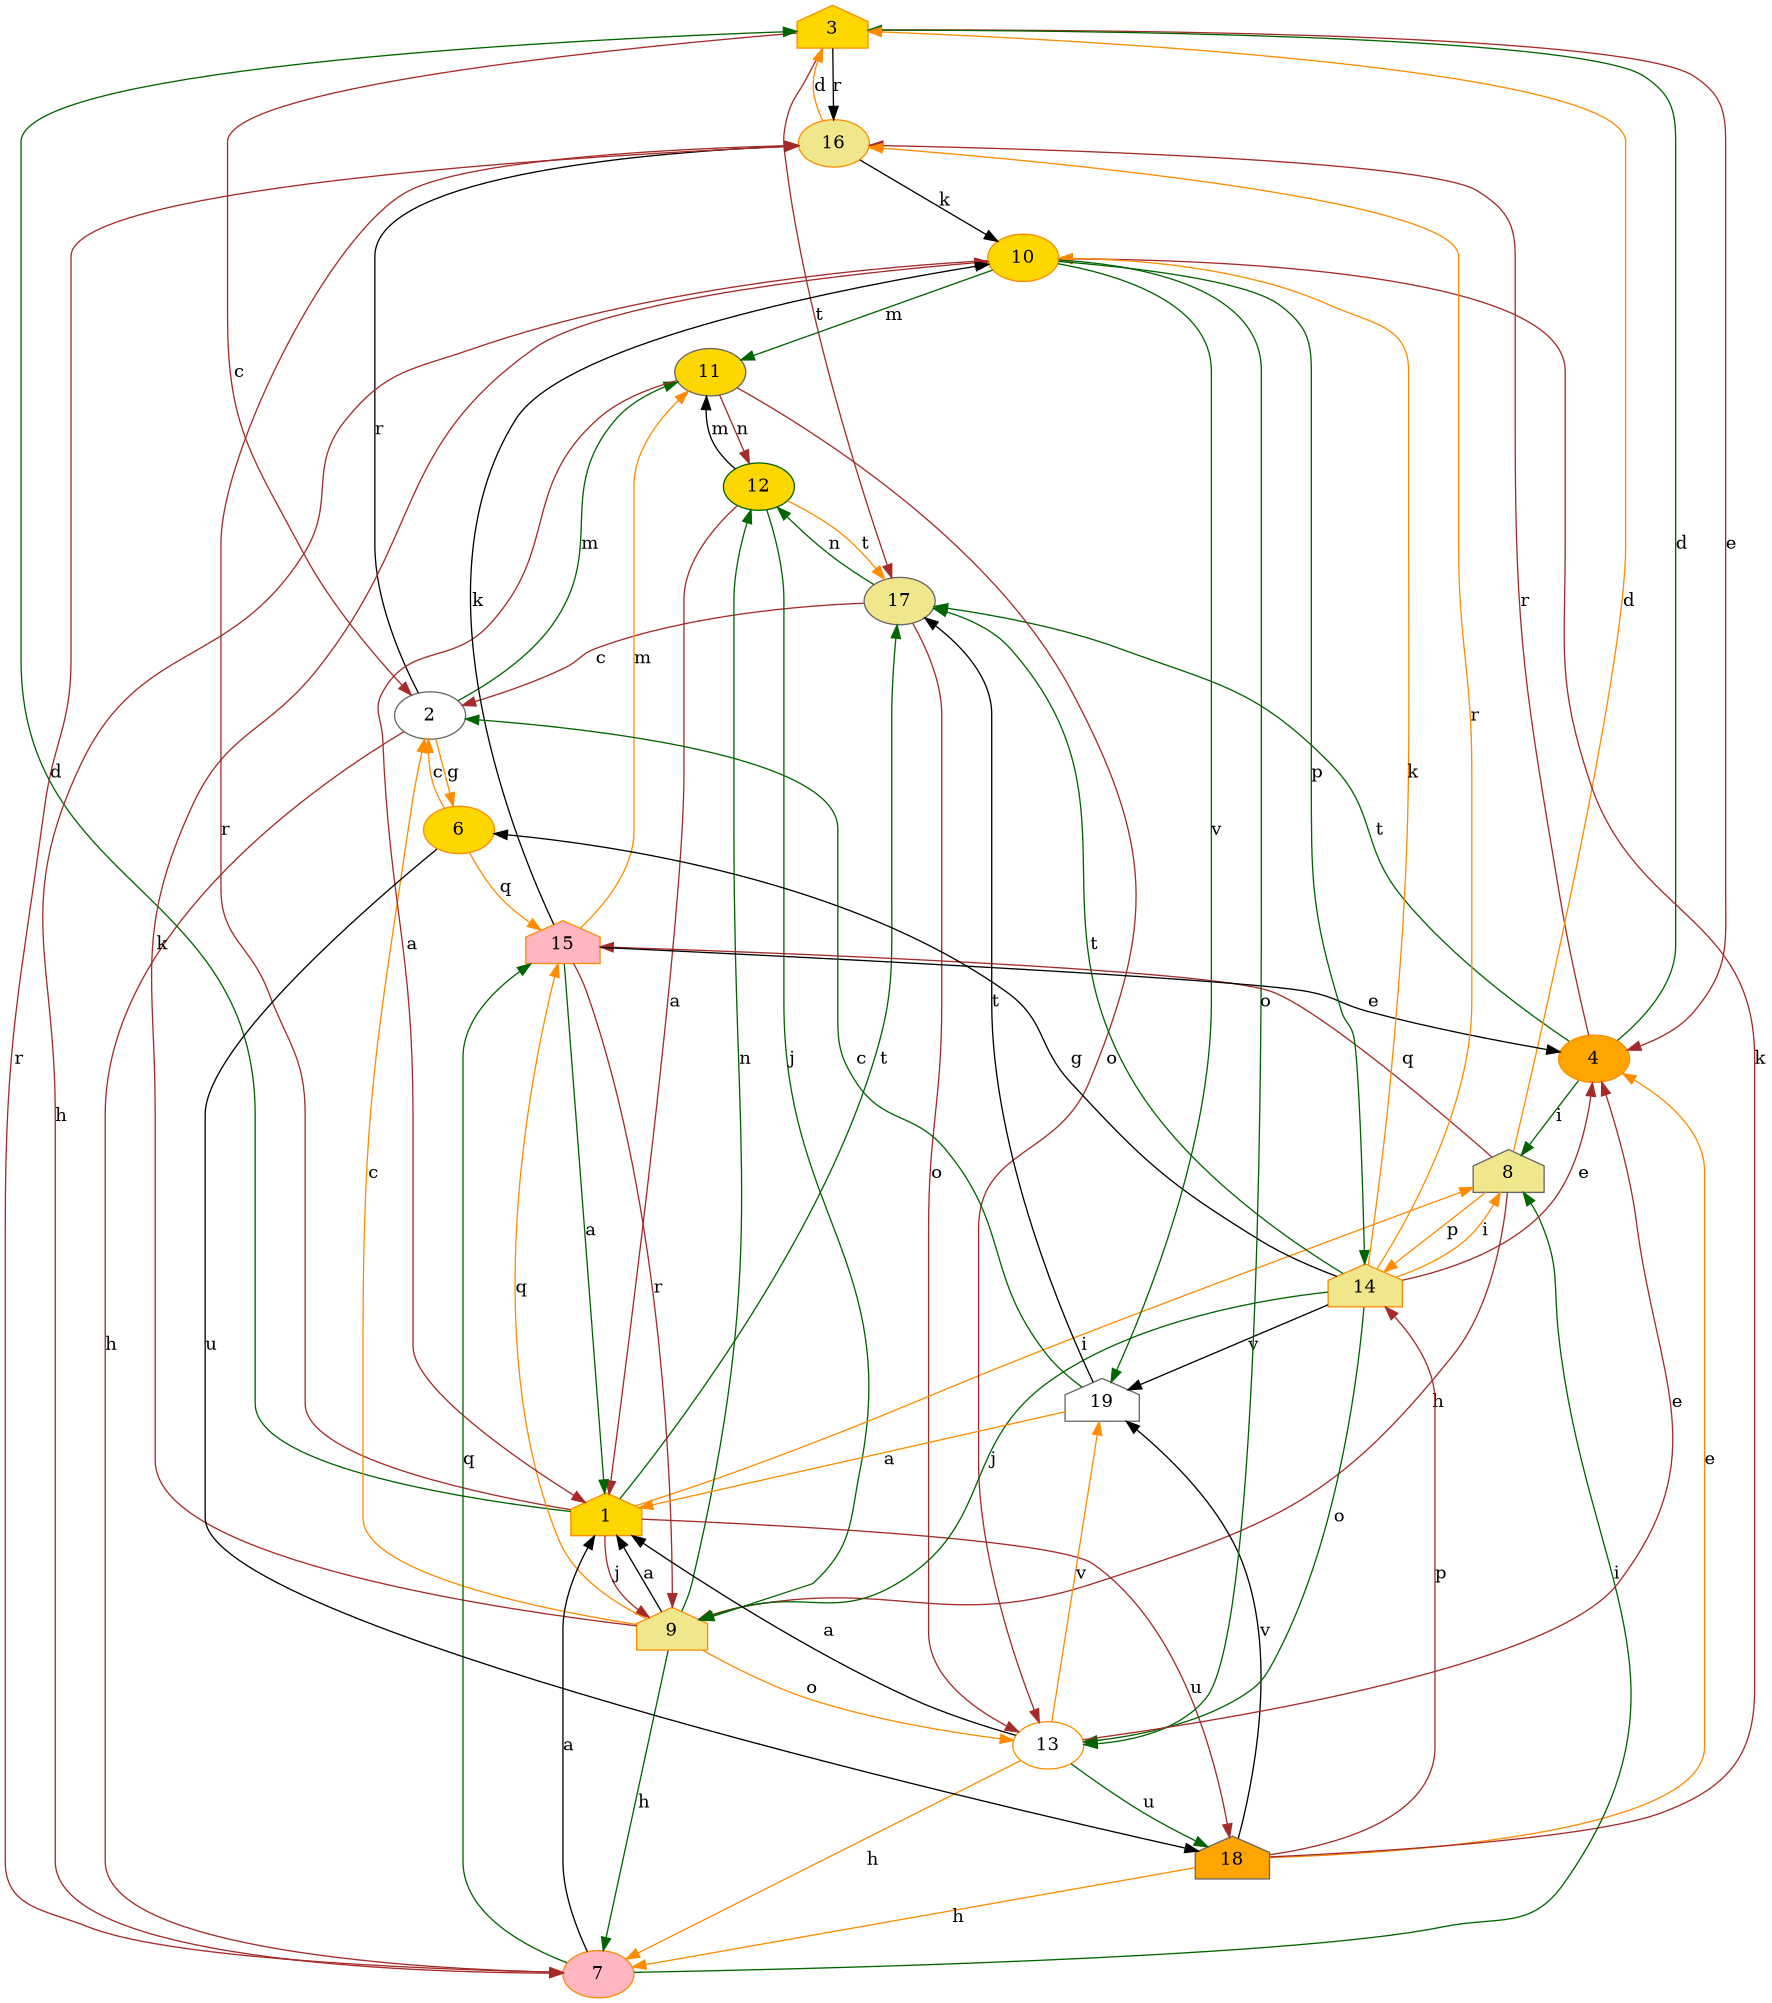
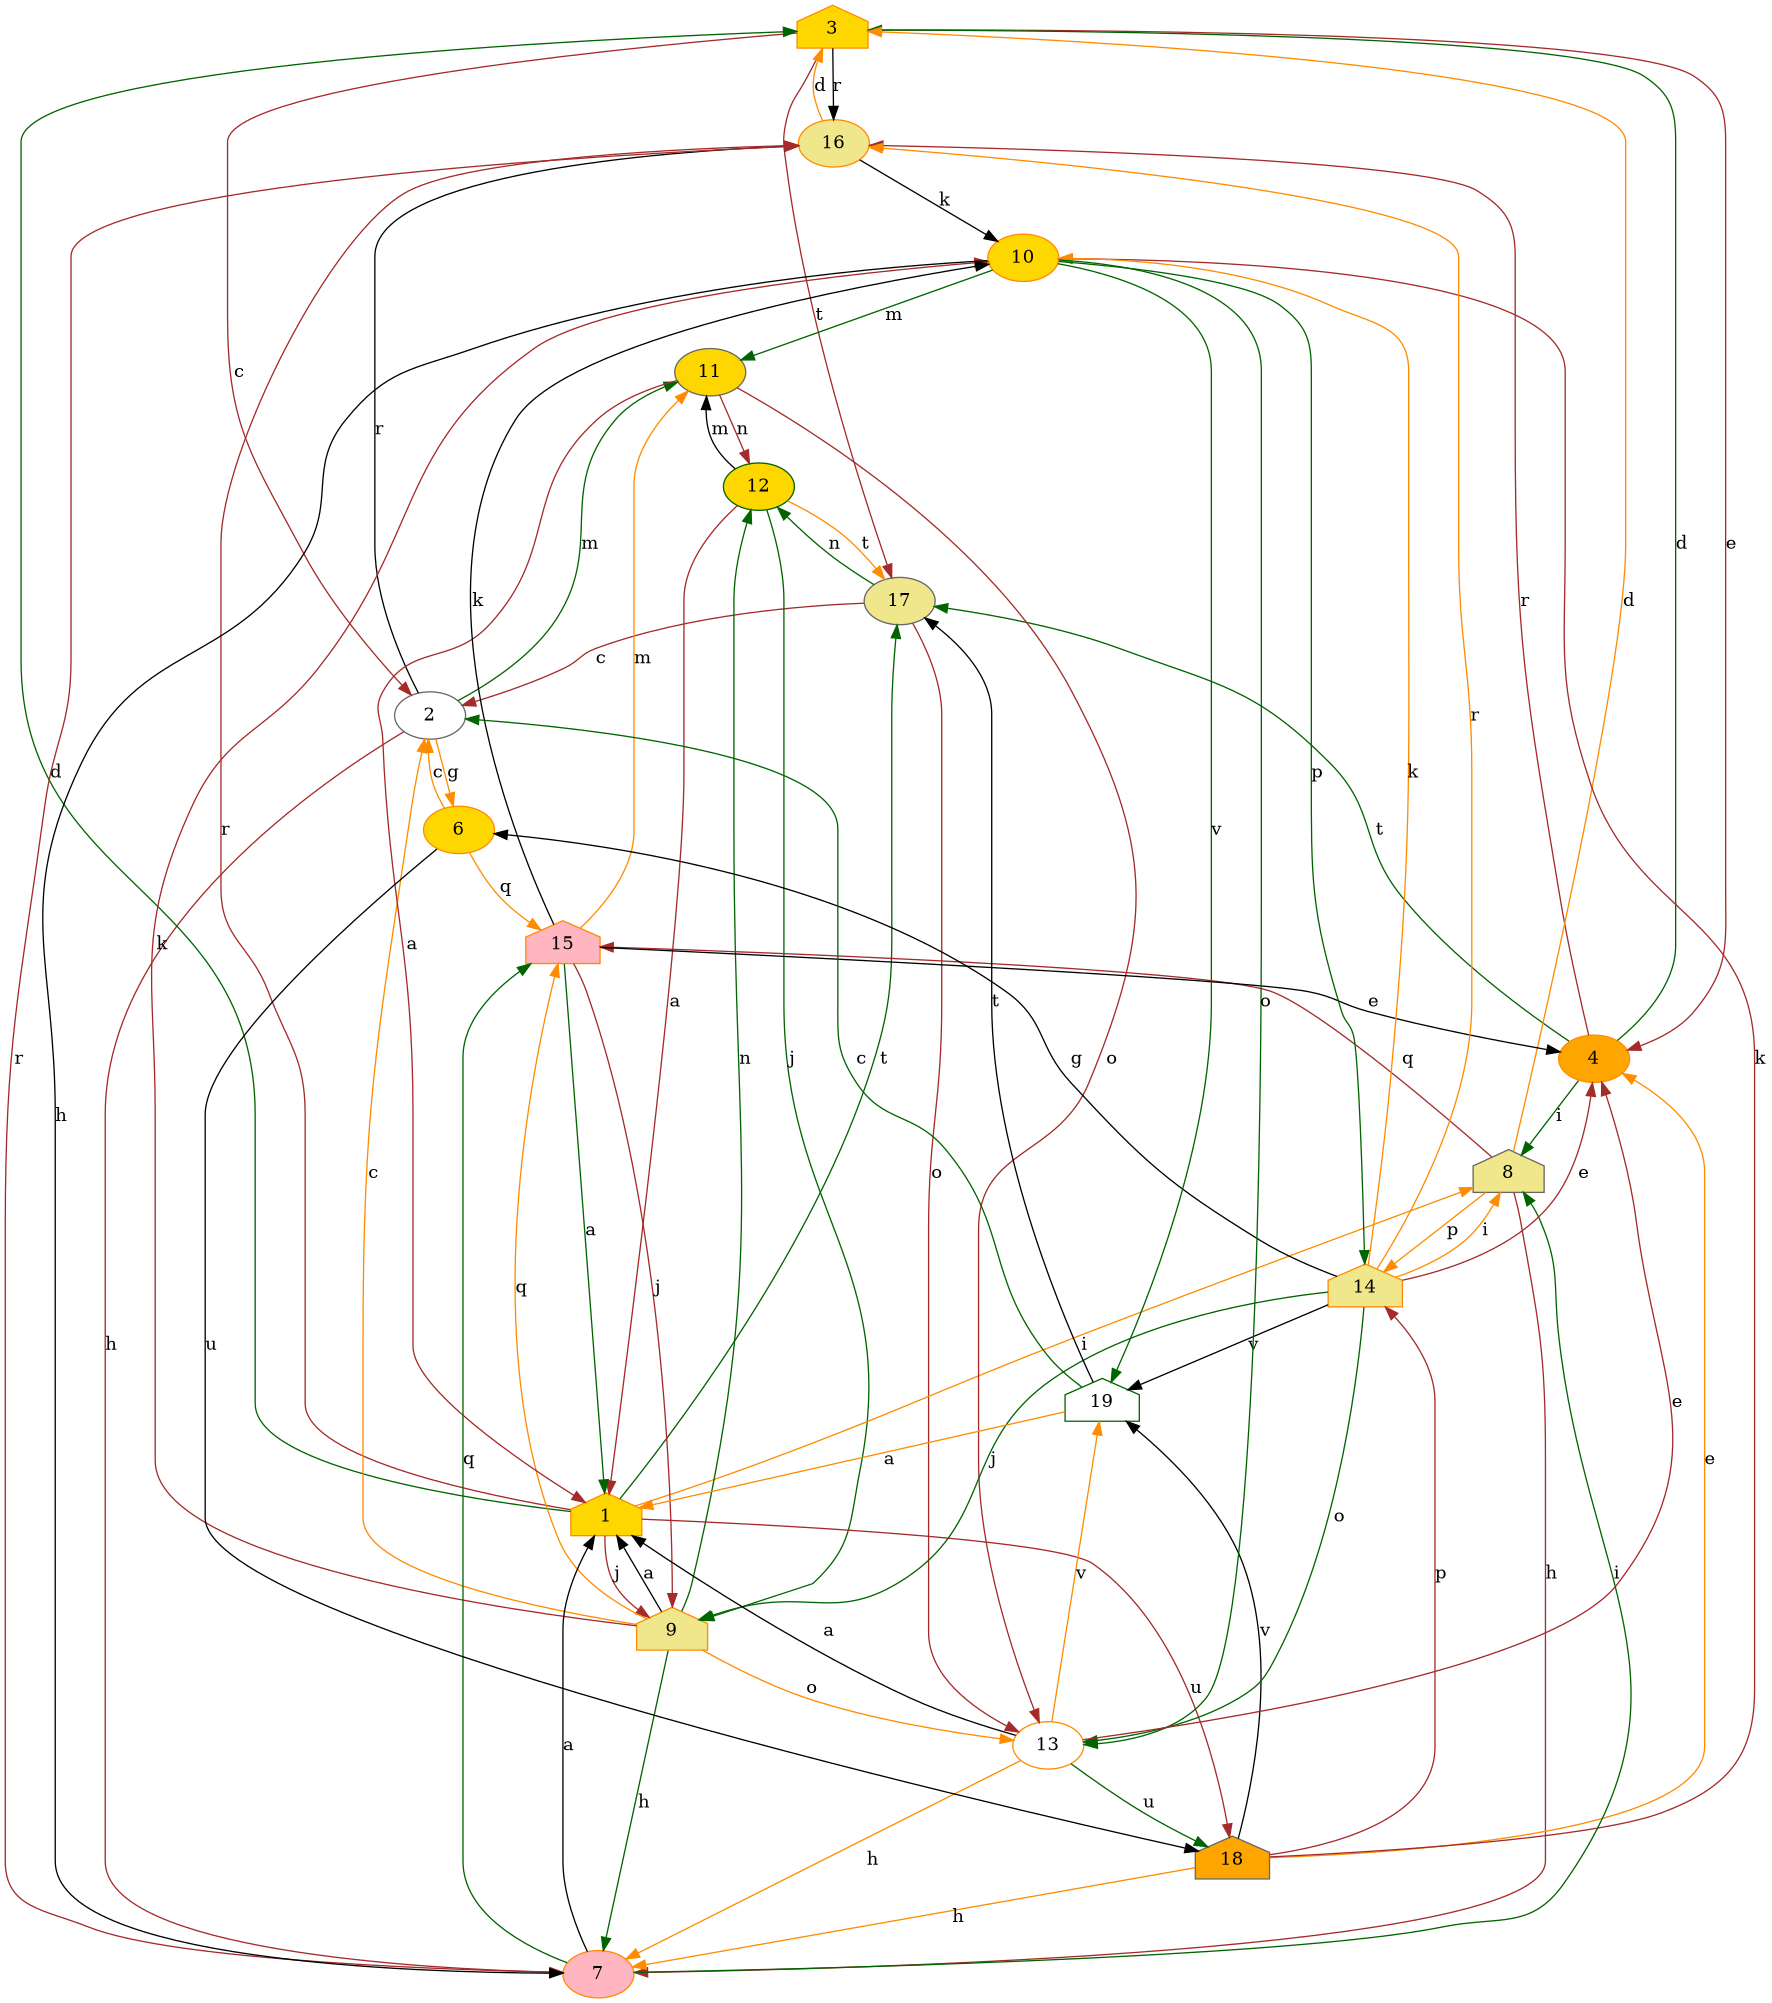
  strict digraph {
    node [color=darkorange fillcolor=gold shape=ellipse style=filled]
    edge [color=brown]
    3 [shape=house]
    16 [fillcolor=khaki]
    17 [color=gray40 fillcolor=khaki]
    2 [color=gray40 fillcolor=white]
    4 [fillcolor=orange]
    12 [color=darkgreen]
    1 [shape=house]
    9 [fillcolor=khaki shape=house]
    11 [color=gray40]
    8 [color=gray40 fillcolor=khaki shape=house]
    18 [color=gray40 fillcolor=orange shape=house]
    7 [fillcolor=lightpink]
    15 [fillcolor=lightpink shape=house]
    14 [fillcolor=khaki shape=house]
    10
    13 [fillcolor=white]
-   19 [color=gray40 fillcolor=white shape=house]
+   19 [color=darkgreen fillcolor=white shape=house]
    6
    3 -> 16 [color=black label=r]
    3 -> 17 [label=t]
    3 -> 2 [label=c]
    3 -> 4 [label=e]
    16 -> 3 [color=darkorange label=d]
    16 -> 10 [color=black label=k]
    17 -> 2 [label=c]
    17 -> 12 [color=darkgreen label=n]
    17 -> 13 [label=o]
    2 -> 16 [color=black label=r]
    2 -> 11 [color=darkgreen label=m]
    2 -> 7 [label=h]
    2 -> 6 [color=darkorange label=g]
    4 -> 3 [color=darkgreen label=d]
    4 -> 16 [label=r]
    4 -> 17 [color=darkgreen label=t]
    4 -> 8 [color=darkgreen label=i]
    12 -> 17 [color=darkorange label=t]
    12 -> 1 [label=a]
    12 -> 9 [color=darkgreen label=j]
    12 -> 11 [color=black label=m]
    1 -> 3 [color=darkgreen label=d]
    1 -> 16 [label=r]
    1 -> 17 [color=darkgreen label=t]
    1 -> 9 [label=j]
    1 -> 8 [color=darkorange label=i]
    1 -> 18 [label=u]
    9 -> 2 [color=darkorange label=c]
    9 -> 12 [color=darkgreen label=n]
    9 -> 1 [color=black label=a]
    9 -> 7 [color=darkgreen label=h]
    9 -> 15 [color=darkorange label=q]
    9 -> 10 [label=k]
    9 -> 13 [color=darkorange label=o]
    11 -> 12 [label=n]
    11 -> 1 [label=a]
    11 -> 13 [label=o]
    8 -> 3 [color=darkorange label=d]
-   8 -> 9 [label=h]
+   8 -> 7 [label=h]
    8 -> 15 [label=q]
    8 -> 14 [color=darkorange label=p]
    18 -> 4 [color=darkorange label=e]
    18 -> 7 [color=darkorange label=h]
    18 -> 14 [label=p]
    18 -> 10 [label=k]
    18 -> 19 [color=black label=v]
    7 -> 16 [label=r]
    7 -> 1 [color=black label=a]
    7 -> 8 [color=darkgreen label=i]
    7 -> 15 [color=darkgreen label=q]
    15 -> 4 [color=black label=e]
    15 -> 1 [color=darkgreen label=a]
-   15 -> 9 [label=r]
+   15 -> 9 [label=j]
    15 -> 11 [color=darkorange label=m]
    15 -> 10 [color=black label=k]
    14 -> 16 [color=darkorange label=r]
-   14 -> 17 [color=darkgreen label=t]
    14 -> 4 [label=e]
    14 -> 9 [color=darkgreen label=j]
    14 -> 8 [color=darkorange label=i]
    14 -> 10 [color=darkorange label=k]
    14 -> 13 [color=darkgreen label=o]
    14 -> 19 [color=black label=v]
    14 -> 6 [color=black label=g]
    10 -> 11 [color=darkgreen label=m]
-   10 -> 7 [label=h]
+   10 -> 7 [color=black label=h]
    10 -> 14 [color=darkgreen label=p]
    10 -> 13 [color=darkgreen label=o]
    10 -> 19 [color=darkgreen label=v]
    13 -> 4 [label=e]
    13 -> 1 [color=black label=a]
    13 -> 18 [color=darkgreen label=u]
    13 -> 7 [color=darkorange label=h]
    13 -> 19 [color=darkorange label=v]
    19 -> 17 [color=black label=t]
    19 -> 2 [color=darkgreen label=c]
    19 -> 1 [color=darkorange label=a]
    6 -> 2 [color=darkorange label=c]
    6 -> 18 [color=black label=u]
    6 -> 15 [color=darkorange label=q]
  }
